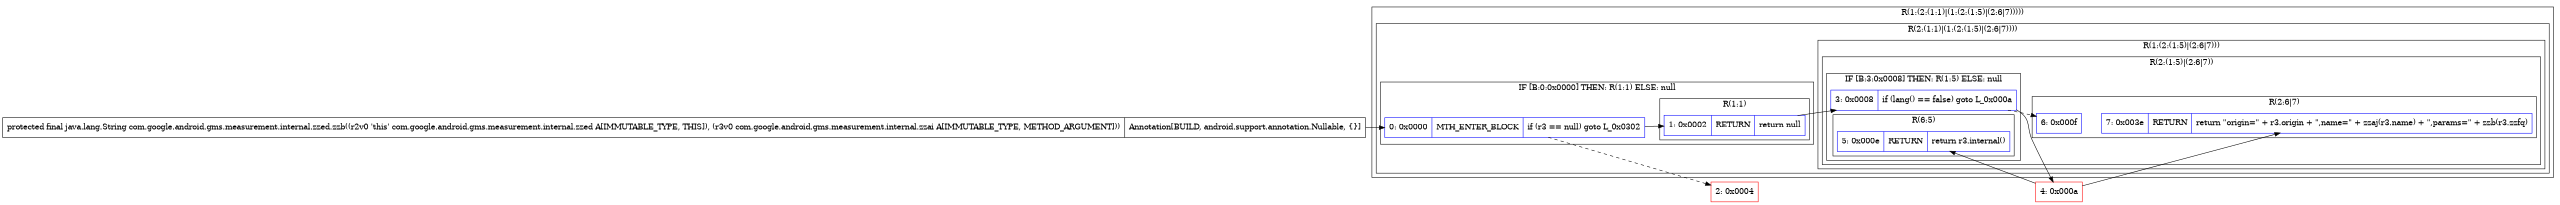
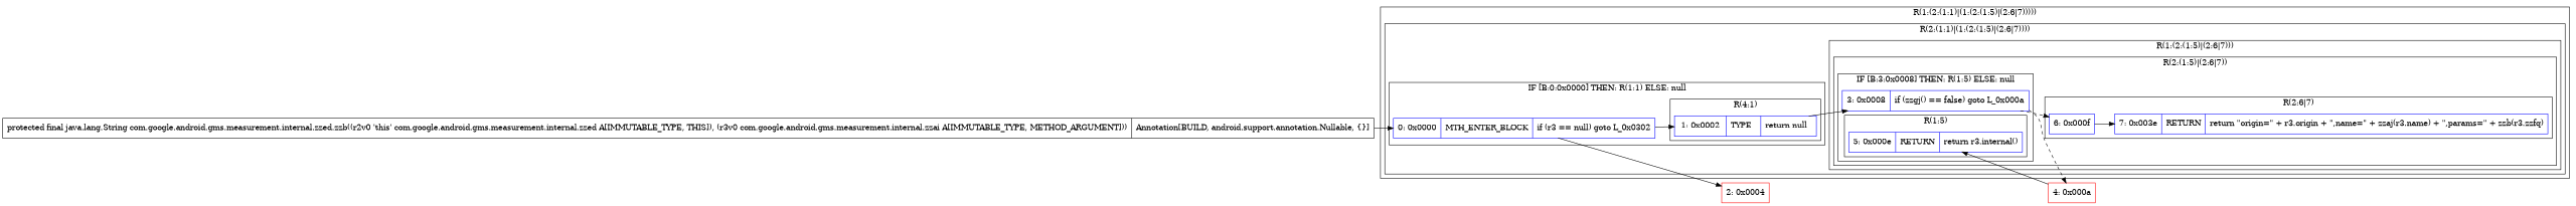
  digraph {
    rankdir=LR
    node [color=blue shape=record]
-   n1 [label="{1\:\ 0x0002|RETURN\l|return null\l}"]
+   n1 [label="{1\:\ 0x0002|TYPE\l|return null\l}"]
    n2 [label="{0\:\ 0x0000|MTH_ENTER_BLOCK\l|if (r3 == null) goto L_0x0302\l}"]
    n3 [label="{5\:\ 0x000e|RETURN\l|return r3.internal()\l}"]
-   n4 [label="{3\:\ 0x0008|if (lang() == false) goto L_0x000a\l}"]
+   n4 [label="{3\:\ 0x0008|if (zzgj() == false) goto L_0x000a\l}"]
    n5 [label="{6\:\ 0x000f}"]
    n6 [label="{7\:\ 0x003e|RETURN\l|return \"origin=\" + r3.origin + \",name=\" + zzaj(r3.name) + \",params=\" + zzb(r3.zzfq)\l}"]
    n7 [color=red label="{2\:\ 0x0004}"]
    n8 [color=red label="{4\:\ 0x000a}"]
    n9 [label="{protected final java.lang.String com.google.android.gms.measurement.internal.zzed.zzb((r2v0 'this' com.google.android.gms.measurement.internal.zzed A[IMMUTABLE_TYPE, THIS]), (r3v0 com.google.android.gms.measurement.internal.zzai A[IMMUTABLE_TYPE, METHOD_ARGUMENT]))  | Annotation[BUILD, android.support.annotation.Nullable, \{\}]\l}" color=""]
    subgraph cluster_1 {
      label="R(1:(2:(1:1)|(1:(2:(1:5)|(2:6|7)))))"
      subgraph cluster_2 {
        label="R(2:(1:1)|(1:(2:(1:5)|(2:6|7))))"
        subgraph cluster_3 {
          label="IF [B:0:0x0000] THEN: R(1:1) ELSE: null"
          n2
          subgraph cluster_4 {
-           label="R(1:1)"
+           label="R(4:1)"
            n1
          }
        }
        subgraph cluster_5 {
          label="R(1:(2:(1:5)|(2:6|7)))"
          subgraph cluster_6 {
            label="R(2:(1:5)|(2:6|7))"
            subgraph cluster_7 {
              label="IF [B:3:0x0008] THEN: R(1:5) ELSE: null"
              n4
              subgraph cluster_8 {
-               label="R(6:5)"
+               label="R(1:5)"
                n3
              }
            }
            subgraph cluster_9 {
              label="R(2:6|7)"
              n5
              n6
            }
          }
        }
      }
    }
    n1 -> n4
    n2 -> n1
-   n2 -> n7 [style=dashed]
+   n2 -> n7 [style=solid]
    n4 -> n5 [style=dashed]
-   n4 -> n8
-   n8 -> n6
+   n4 -> n8 [style=dashed]
+   n5 -> n6
    n8 -> n3
    n9 -> n2
  }
